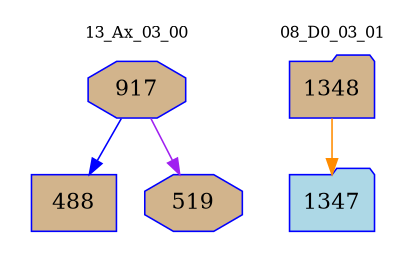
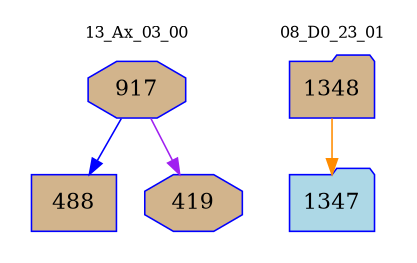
  digraph {
    node [color=blue fillcolor=tan shape=octagon style=filled]
    n1 [label=917]
    n2 [label=488 shape=box]
-   n3 [label=519]
+   n3 [label=419]
    n4 [label=1348 shape=folder]
    n5 [fillcolor=lightblue label=1347 shape=folder]
    subgraph cluster_1 {
      color=white
      fontsize=10
      label="13_Ax_03_00"
      n1
      n2
      n3
    }
    subgraph cluster_2 {
      color=white
      fontsize=10
-     label="08_D0_03_01"
+     label="08_D0_23_01"
      n4
      n5
    }
    n1 -> n2 [color=blue]
    n1 -> n3 [color=purple]
    n4 -> n5 [color=darkorange]
  }
